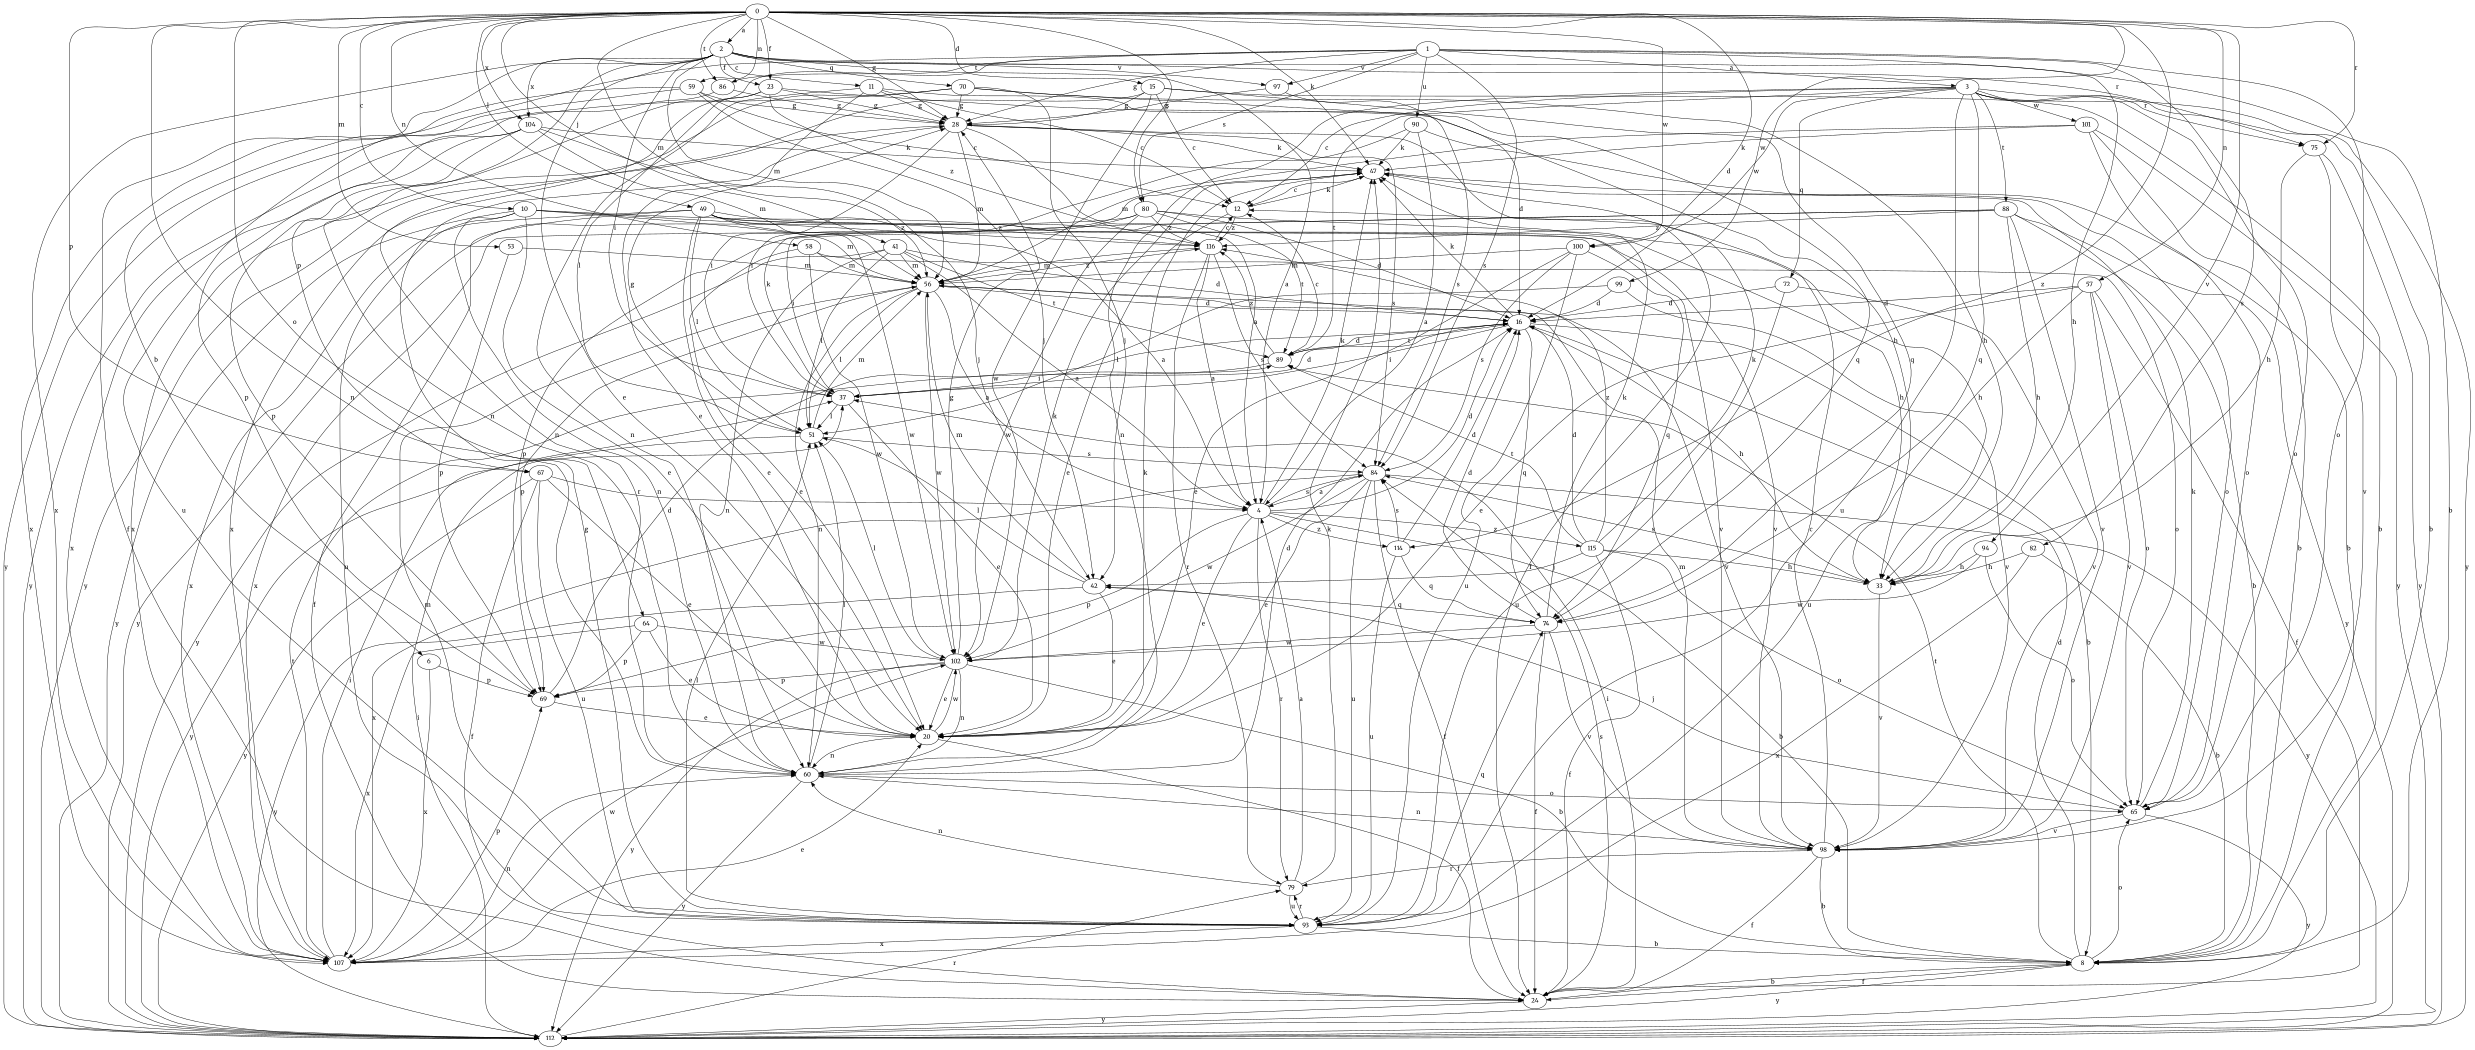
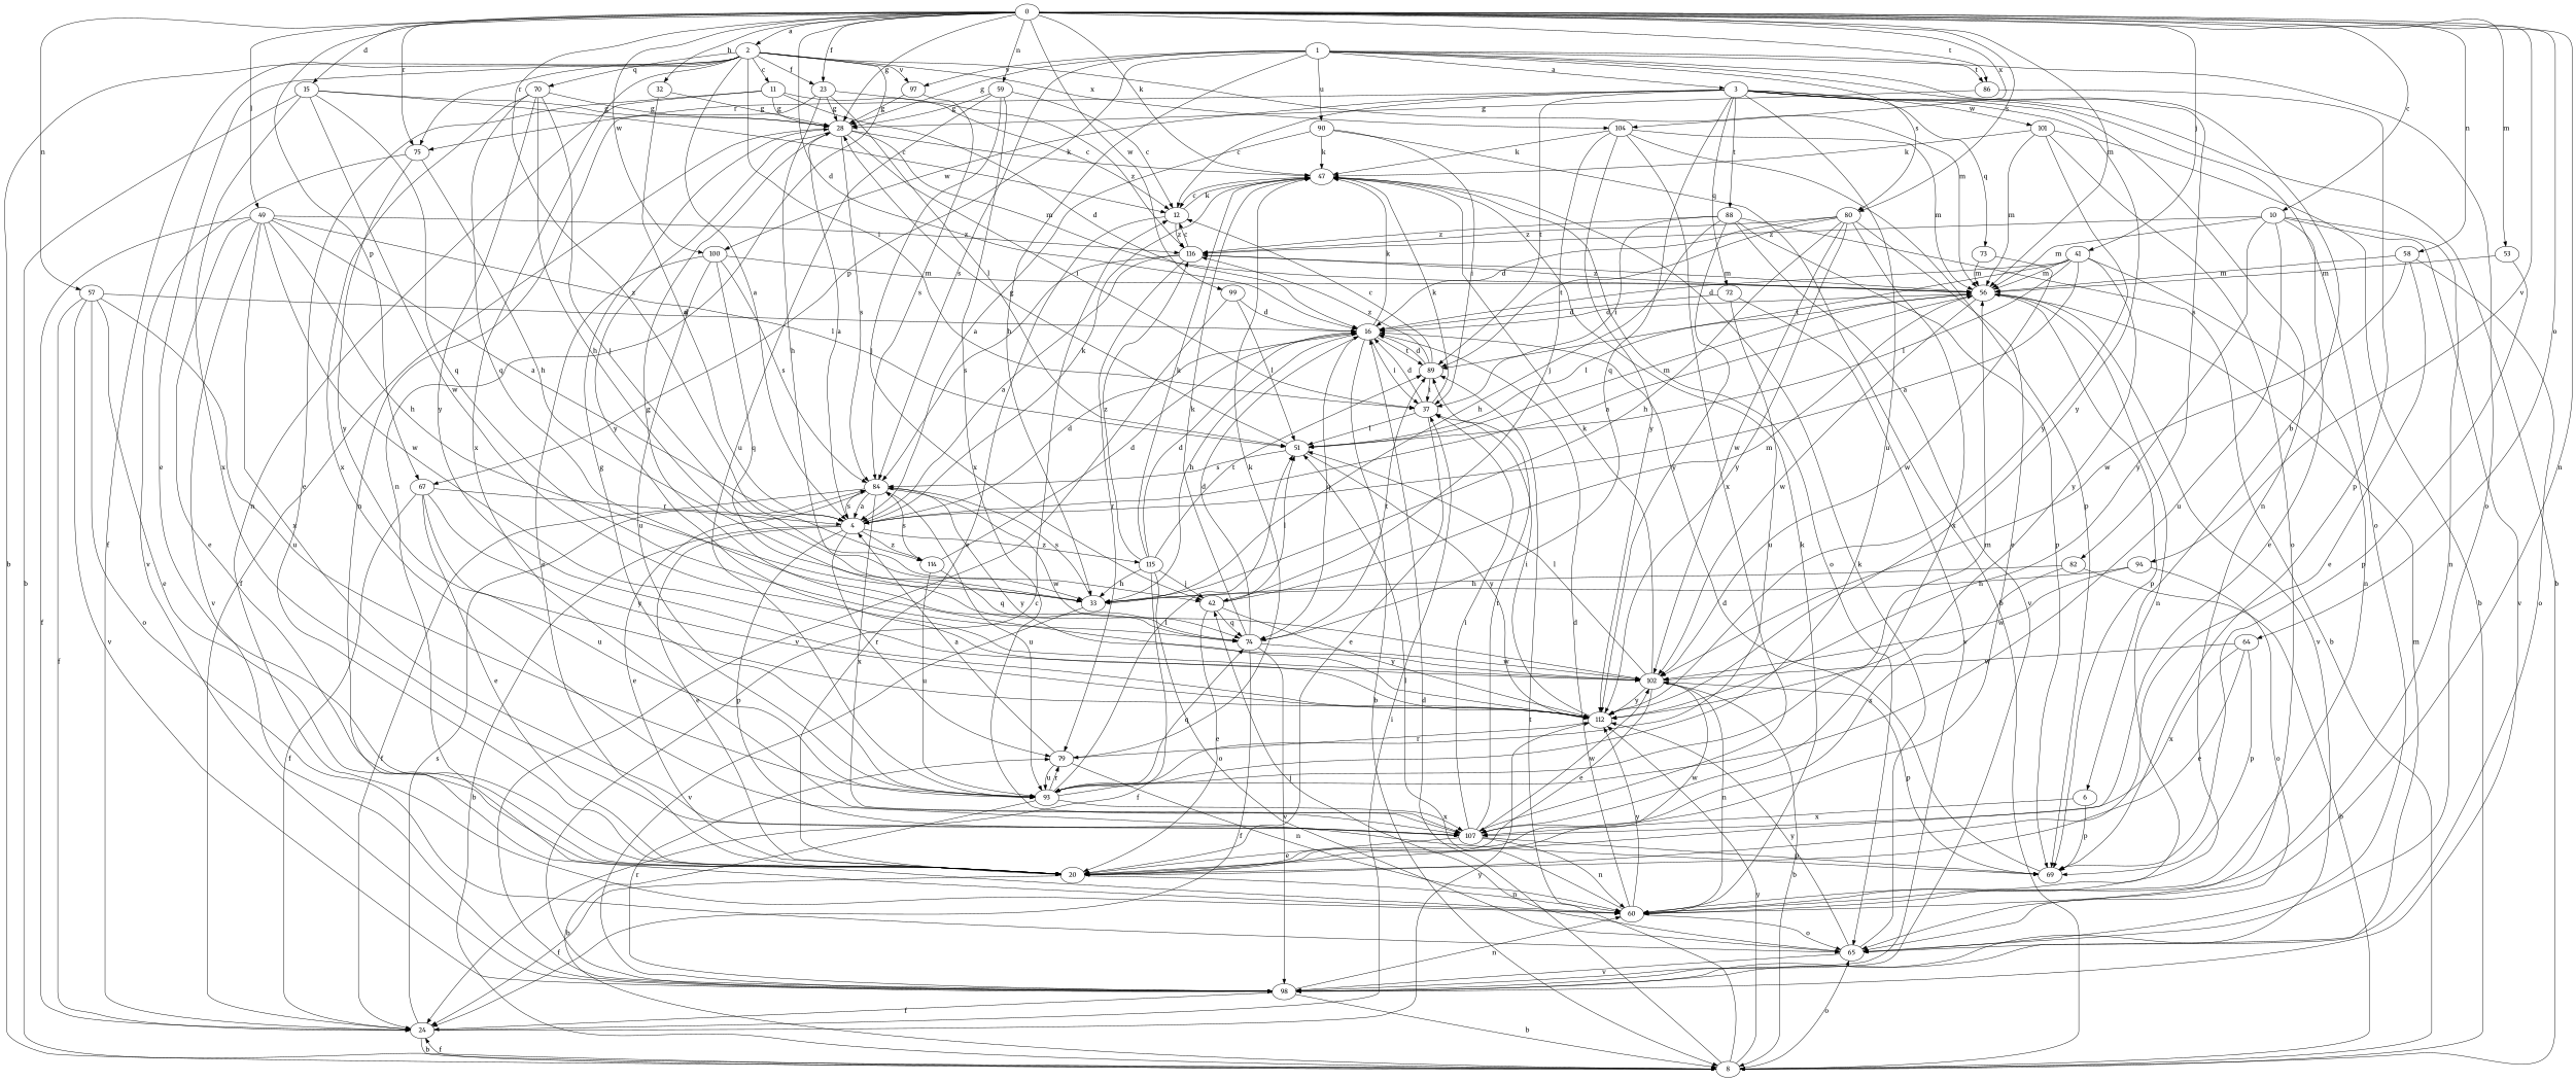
  strict digraph {
    fontname=Merriweather
    node [fontname=Merriweather]
    edge [fontname=Merriweather]
    0
    2
    10
    15
    16
    23
    28
+   32
    41
    47
    49
    53
    56
    57
    58
    59
    60
    64
    67
    75
    80
    86
    94
    99
    100
    104
    114
    97
    4
    8
    11
    20
    24
    37
    70
    107
    93
    112
    98
    116
    12
    74
    102
    33
    89
    51
    84
    65
    69
    42
    1
    3
    6
    82
    90
    72
+   73
    88
    101
    79
    115
    0 -> 2 [label=a]
    0 -> 10 [label=c]
    0 -> 15 [label=d]
    0 -> 16 [label=d]
    0 -> 23 [label=f]
    0 -> 28 [label=g]
+   0 -> 32 [label=h]
    0 -> 41 [label=j]
    0 -> 47 [label=k]
    0 -> 49 [label=l]
    0 -> 53 [label=m]
    0 -> 56 [label=m]
    0 -> 57 [label=n]
    0 -> 58 [label=n]
    0 -> 59 [label=n]
    0 -> 60 [label=n]
    0 -> 64 [label=o]
    0 -> 67 [label=p]
    0 -> 75 [label=r]
    0 -> 80 [label=s]
    0 -> 86 [label=t]
    0 -> 94 [label=v]
    0 -> 99 [label=w]
    0 -> 100 [label=w]
    0 -> 104 [label=x]
    0 -> 114 [label=z]
    2 -> 23 [label=f]
    2 -> 56 [label=m]
    2 -> 60 [label=n]
    2 -> 75 [label=r]
    2 -> 104 [label=x]
    2 -> 97 [label=v]
    2 -> 4 [label=a]
    2 -> 8 [label=b]
    2 -> 11 [label=c]
    2 -> 20 [label=e]
    2 -> 24 [label=f]
    2 -> 37 [label=i]
    2 -> 70 [label=q]
    2 -> 107 [label=x]
    10 -> 56 [label=m]
    10 -> 60 [label=n]
    10 -> 20 [label=e]
    10 -> 93 [label=u]
    10 -> 112 [label=y]
    10 -> 98 [label=v]
    10 -> 116 [label=z]
    15 -> 28 [label=g]
    15 -> 8 [label=b]
    15 -> 107 [label=x]
    15 -> 12 [label=c]
    15 -> 74 [label=q]
    15 -> 102 [label=w]
    16 -> 47 [label=k]
    16 -> 8 [label=b]
    16 -> 37 [label=i]
    16 -> 74 [label=q]
    16 -> 33 [label=h]
    16 -> 89 [label=t]
    23 -> 28 [label=g]
    23 -> 60 [label=n]
    23 -> 116 [label=z]
    23 -> 33 [label=h]
    23 -> 51 [label=l]
    28 -> 47 [label=k]
    28 -> 56 [label=m]
    28 -> 4 [label=a]
    28 -> 24 [label=f]
    28 -> 37 [label=i]
    28 -> 112 [label=y]
    28 -> 84 [label=s]
+   32 -> 28 [label=g]
+   32 -> 4 [label=a]
    41 -> 16 [label=d]
    41 -> 56 [label=m]
    41 -> 60 [label=n]
    41 -> 4 [label=a]
    41 -> 112 [label=y]
    41 -> 89 [label=t]
    41 -> 51 [label=l]
    47 -> 12 [label=c]
    47 -> 65 [label=o]
    49 -> 4 [label=a]
    49 -> 20 [label=e]
    49 -> 24 [label=f]
    49 -> 107 [label=x]
    49 -> 98 [label=v]
    49 -> 116 [label=z]
    49 -> 102 [label=w]
    49 -> 33 [label=h]
    49 -> 51 [label=l]
    53 -> 56 [label=m]
    53 -> 69 [label=p]
    56 -> 16 [label=d]
    56 -> 60 [label=n]
    56 -> 4 [label=a]
    56 -> 98 [label=v]
    56 -> 116 [label=z]
    56 -> 102 [label=w]
    56 -> 51 [label=l]
    56 -> 69 [label=p]
    57 -> 16 [label=d]
    57 -> 20 [label=e]
    57 -> 24 [label=f]
    57 -> 93 [label=u]
    57 -> 98 [label=v]
    57 -> 65 [label=o]
    58 -> 56 [label=m]
    58 -> 20 [label=e]
    58 -> 102 [label=w]
    58 -> 65 [label=o]
    59 -> 28 [label=g]
    59 -> 107 [label=x]
    59 -> 93 [label=u]
    59 -> 12 [label=c]
    59 -> 42 [label=j]
    60 -> 16 [label=d]
    60 -> 47 [label=k]
    60 -> 112 [label=y]
    60 -> 51 [label=l]
    60 -> 65 [label=o]
    64 -> 20 [label=e]
    64 -> 107 [label=x]
    64 -> 102 [label=w]
    64 -> 69 [label=p]
    67 -> 4 [label=r]
    67 -> 20 [label=e]
    67 -> 24 [label=f]
    67 -> 93 [label=u]
    67 -> 112 [label=y]
    75 -> 112 [label=y]
    75 -> 98 [label=v]
    75 -> 33 [label=h]
    80 -> 16 [label=d]
    80 -> 107 [label=x]
    80 -> 112 [label=y]
    80 -> 116 [label=z]
    80 -> 102 [label=w]
    80 -> 33 [label=h]
    80 -> 89 [label=t]
    86 -> 28 [label=g]
    86 -> 69 [label=p]
    94 -> 102 [label=w]
    94 -> 33 [label=h]
    94 -> 65 [label=o]
    99 -> 16 [label=d]
    99 -> 98 [label=v]
    99 -> 51 [label=l]
    100 -> 56 [label=m]
    100 -> 20 [label=e]
    100 -> 93 [label=u]
    100 -> 74 [label=q]
    100 -> 84 [label=s]
    104 -> 47 [label=k]
    104 -> 56 [label=m]
    104 -> 107 [label=x]
    104 -> 112 [label=y]
    104 -> 69 [label=p]
    104 -> 42 [label=j]
    114 -> 16 [label=d]
    114 -> 93 [label=u]
    114 -> 74 [label=q]
    114 -> 84 [label=s]
    97 -> 28 [label=g]
    97 -> 84 [label=s]
    4 -> 16 [label=d]
    4 -> 47 [label=k]
    4 -> 114 [label=z]
    4 -> 8 [label=b]
    4 -> 20 [label=e]
    4 -> 84 [label=s]
    4 -> 69 [label=p]
    4 -> 79 [label=r]
    4 -> 115 [label=z]
    8 -> 16 [label=d]
    8 -> 24 [label=f]
    8 -> 112 [label=y]
    8 -> 89 [label=t]
    8 -> 65 [label=o]
    11 -> 16 [label=d]
    11 -> 28 [label=g]
    11 -> 60 [label=n]
    11 -> 20 [label=e]
    11 -> 12 [label=c]
    20 -> 60 [label=n]
    20 -> 24 [label=f]
    20 -> 102 [label=w]
    24 -> 8 [label=b]
    24 -> 37 [label=i]
    24 -> 112 [label=y]
    24 -> 84 [label=s]
    37 -> 16 [label=d]
    37 -> 47 [label=k]
    37 -> 20 [label=e]
    37 -> 51 [label=l]
    70 -> 28 [label=g]
    70 -> 107 [label=x]
    70 -> 112 [label=y]
    70 -> 74 [label=q]
    70 -> 33 [label=h]
    70 -> 42 [label=j]
    107 -> 60 [label=n]
    107 -> 20 [label=e]
    107 -> 37 [label=i]
    107 -> 102 [label=w]
    107 -> 89 [label=t]
    107 -> 69 [label=p]
    93 -> 28 [label=g]
    93 -> 56 [label=m]
    93 -> 8 [label=b]
    93 -> 107 [label=x]
    93 -> 74 [label=q]
    93 -> 51 [label=l]
    93 -> 79 [label=r]
    112 -> 37 [label=i]
    112 -> 79 [label=r]
    98 -> 56 [label=m]
    98 -> 60 [label=n]
    98 -> 8 [label=b]
    98 -> 24 [label=f]
    98 -> 12 [label=c]
    98 -> 79 [label=r]
    116 -> 56 [label=m]
    116 -> 4 [label=a]
    116 -> 12 [label=c]
    116 -> 84 [label=s]
    116 -> 79 [label=r]
    12 -> 47 [label=k]
    12 -> 20 [label=e]
    12 -> 116 [label=z]
    74 -> 16 [label=d]
    74 -> 47 [label=k]
    74 -> 24 [label=f]
    74 -> 98 [label=v]
    74 -> 102 [label=w]
+   74 -> 89 [label=t]
    102 -> 28 [label=g]
    102 -> 47 [label=k]
    102 -> 60 [label=n]
    102 -> 8 [label=b]
    102 -> 20 [label=e]
    102 -> 112 [label=y]
    102 -> 51 [label=l]
    102 -> 69 [label=p]
    33 -> 98 [label=v]
    33 -> 84 [label=s]
    89 -> 16 [label=d]
    89 -> 37 [label=i]
    89 -> 116 [label=z]
    89 -> 12 [label=c]
    51 -> 28 [label=g]
    51 -> 56 [label=m]
    51 -> 112 [label=y]
    51 -> 84 [label=s]
    84 -> 4 [label=a]
    84 -> 20 [label=e]
    84 -> 24 [label=f]
    84 -> 107 [label=x]
    84 -> 93 [label=u]
    84 -> 112 [label=y]
    84 -> 102 [label=w]
    65 -> 47 [label=k]
    65 -> 112 [label=y]
    65 -> 98 [label=v]
    65 -> 42 [label=j]
    69 -> 16 [label=d]
-   69 -> 20 [label=e]
+   80 -> 20 [label=e]
    42 -> 56 [label=m]
    42 -> 20 [label=e]
    42 -> 112 [label=y]
    42 -> 74 [label=q]
    42 -> 51 [label=l]
    1 -> 28 [label=g]
    1 -> 67 [label=p]
    1 -> 80 [label=s]
    1 -> 86 [label=t]
    1 -> 97 [label=v]
    1 -> 33 [label=h]
    1 -> 84 [label=s]
    1 -> 65 [label=o]
    1 -> 3 [label=a]
    1 -> 6 [label=b]
    1 -> 82 [label=s]
    1 -> 90 [label=u]
    3 -> 60 [label=n]
    3 -> 75 [label=r]
    3 -> 100 [label=w]
    3 -> 8 [label=b]
    3 -> 93 [label=u]
    3 -> 112 [label=y]
    3 -> 12 [label=c]
    3 -> 74 [label=q]
    3 -> 89 [label=t]
    3 -> 65 [label=o]
    3 -> 72 [label=q]
+   3 -> 73 [label=q]
    3 -> 88 [label=t]
    3 -> 101 [label=w]
    6 -> 107 [label=x]
    6 -> 69 [label=p]
    82 -> 8 [label=b]
    82 -> 107 [label=x]
    82 -> 33 [label=h]
    90 -> 47 [label=k]
    90 -> 4 [label=a]
    90 -> 8 [label=b]
    90 -> 37 [label=i]
    72 -> 16 [label=d]
    72 -> 93 [label=u]
    72 -> 98 [label=v]
+   73 -> 56 [label=m]
+   73 -> 102 [label=w]
    88 -> 8 [label=b]
    88 -> 37 [label=i]
    88 -> 112 [label=y]
    88 -> 98 [label=v]
    88 -> 116 [label=z]
    88 -> 33 [label=h]
    88 -> 69 [label=p]
    101 -> 47 [label=k]
    101 -> 56 [label=m]
    101 -> 8 [label=b]
    101 -> 112 [label=y]
    101 -> 65 [label=o]
    79 -> 47 [label=k]
    79 -> 60 [label=n]
    79 -> 4 [label=a]
    79 -> 93 [label=u]
    115 -> 16 [label=d]
    115 -> 47 [label=k]
    115 -> 24 [label=f]
    115 -> 116 [label=z]
    115 -> 33 [label=h]
    115 -> 89 [label=t]
    115 -> 65 [label=o]
    115 -> 42 [label=j]
  }
